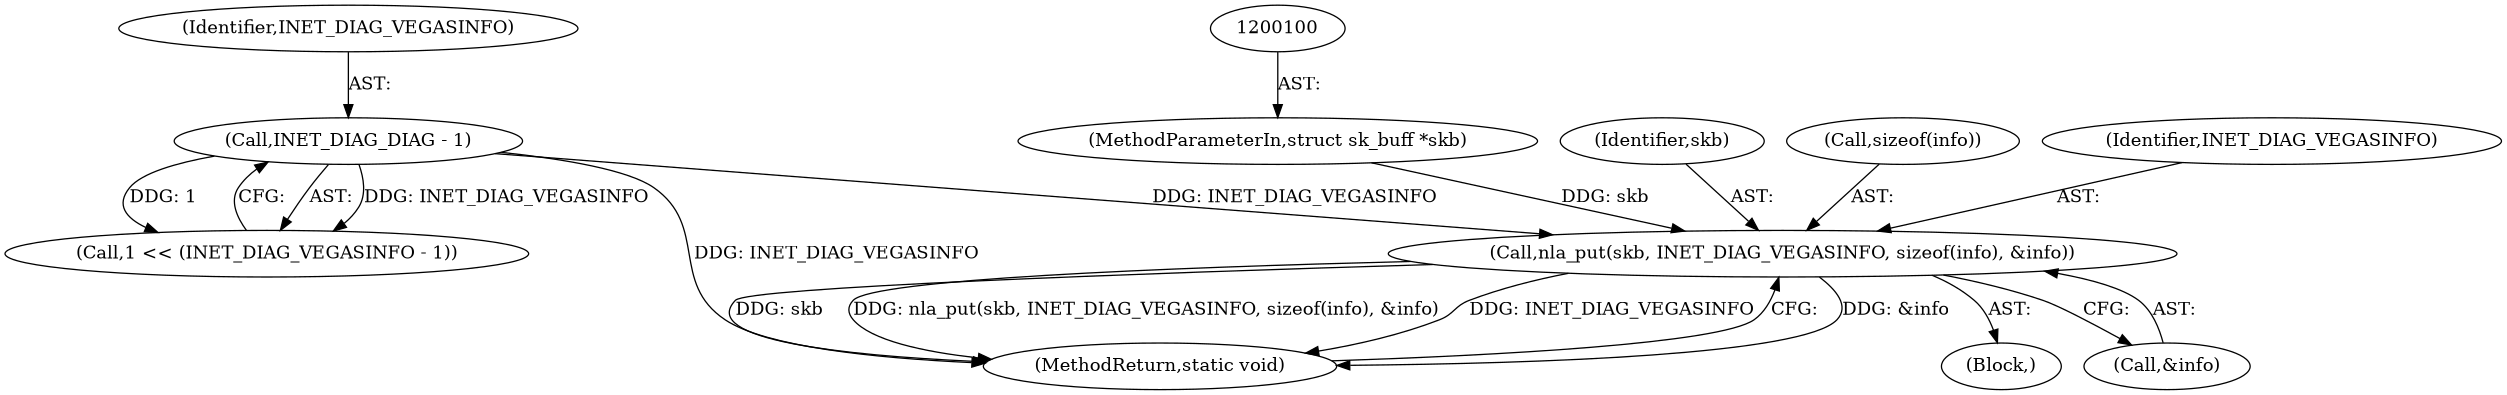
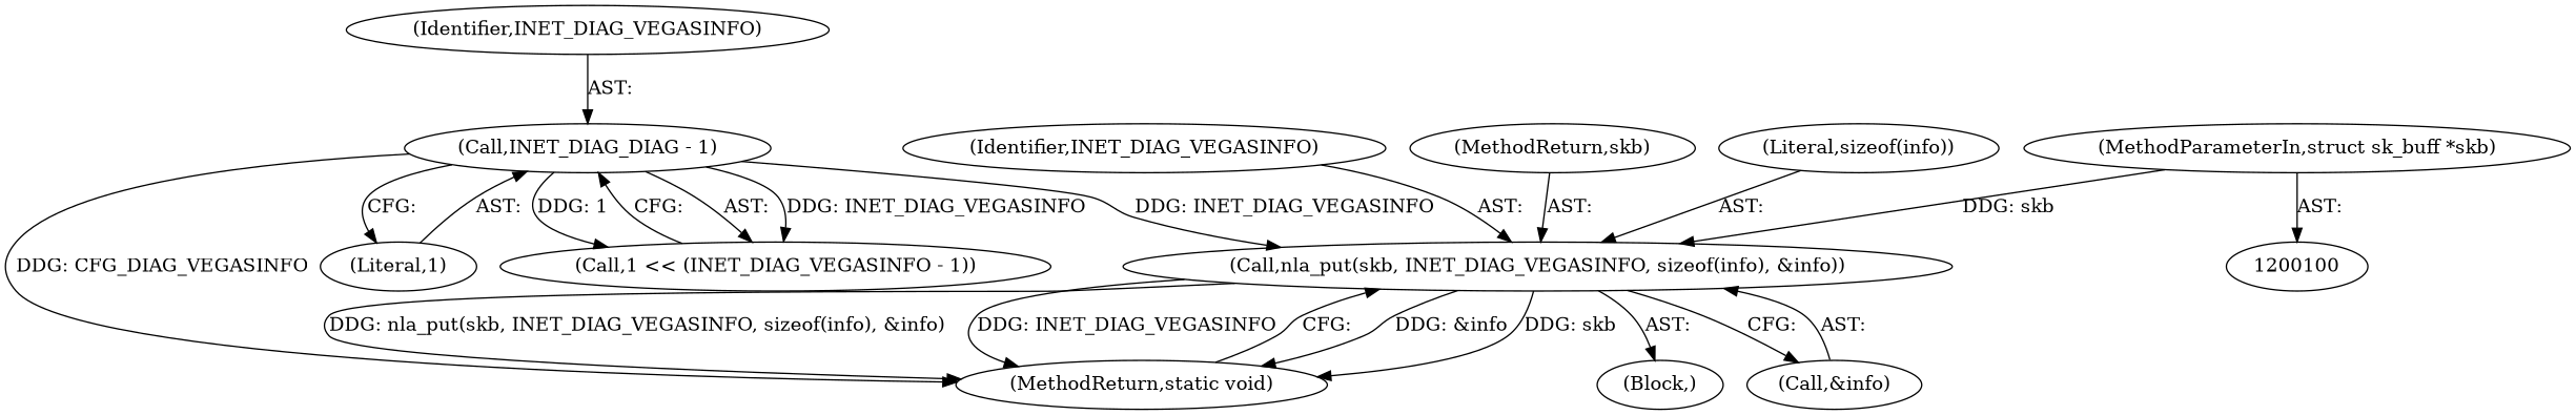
  digraph {
    n1 [label="(Call,nla_put(skb, INET_DIAG_VEGASINFO, sizeof(info), &info))"]
    n2 [label="(MethodReturn,static void)"]
    n3 [label="(Block,)"]
    n4 [label="(Call,&info)"]
    n5 [label="(MethodParameterIn,struct sk_buff *skb)"]
    n6 [label=1200100]
    n7 [label="(Call,INET_DIAG_DIAG - 1)"]
    n8 [label="(Call,1 << (INET_DIAG_VEGASINFO - 1))"]
-   n10 [label="(Identifier,skb)"]
+   n9 [label="(Literal,1)"]
+   n10 [label="(MethodReturn,skb)"]
    n11 [label="(Identifier,INET_DIAG_VEGASINFO)"]
-   n12 [label="(Call,sizeof(info))"]
+   n12 [label="(Literal,sizeof(info))"]
    n13 [label="(Identifier,INET_DIAG_VEGASINFO)"]
    n1 -> n2 [label="DDG: &info"]
    n1 -> n2 [label="DDG: skb"]
    n1 -> n2 [label="DDG: nla_put(skb, INET_DIAG_VEGASINFO, sizeof(info), &info)"]
    n1 -> n2 [label="DDG: INET_DIAG_VEGASINFO"]
    n1 -> n3 [label="AST: "]
    n1 -> n4 [label="CFG: "]
    n2 -> n1 [label="CFG: "]
    n4 -> n1 [label="AST: "]
    n5 -> n1 [label="DDG: skb"]
-   n6 -> n5 [label="AST: "]
+   n5 -> n6 [label="AST: "]
    n7 -> n1 [label="DDG: INET_DIAG_VEGASINFO"]
-   n7 -> n2 [label="DDG: INET_DIAG_VEGASINFO"]
+   n7 -> n2 [label="DDG: CFG_DIAG_VEGASINFO"]
    n7 -> n8 [label="AST: "]
    n7 -> n8 [label="DDG: INET_DIAG_VEGASINFO"]
    n7 -> n8 [label="DDG: 1"]
+   n7 -> n9 [label="CFG: "]
    n8 -> n7 [label="CFG: "]
+   n9 -> n7 [label="AST: "]
    n10 -> n1 [label="AST: "]
    n11 -> n7 [label="AST: "]
    n12 -> n1 [label="AST: "]
    n13 -> n1 [label="AST: "]
  }
